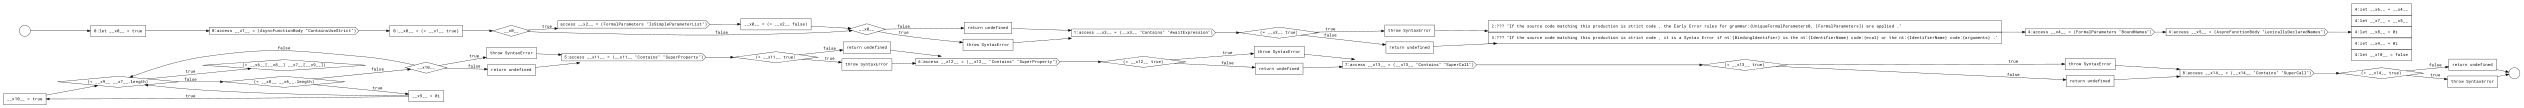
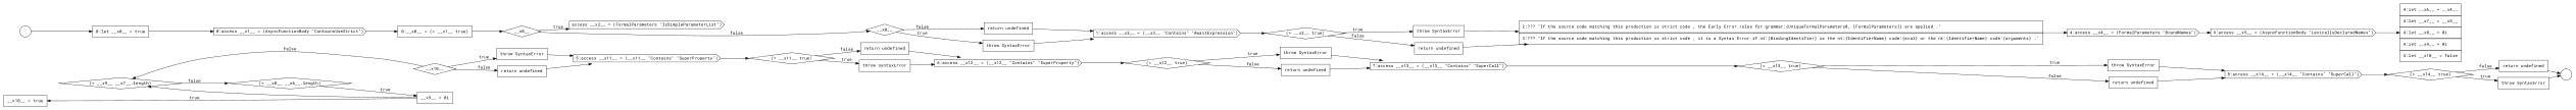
  digraph {
    fontname="Roboto Mono"
    rankdir=LR
    node [color=black fillcolor=white fontname="Roboto Mono" shape=none style=filled]
    edge [color=black fontname="Roboto Mono"]
    n1 [label=<<font color="black">     <table border="0" cellborder="1" cellspacing="0" cellpadding="10">       <tr><td align="left">__x10__ = true</td></tr>     </table>   </font>> margin=0]
    n2 [label=<<font color="black">(&lt; __x9__ __x7__.length)</font>> shape=diamond]
-   n3 [label=<<font color="black">(= __x6__[__x8__] __x7__[__x9__])</font>> shape=diamond]
    n4 [label=<<font color="black">(&lt; __x8__ __x6__.length)</font>> shape=diamond]
    n5 [label=<<font color="black">     <table border="0" cellborder="1" cellspacing="0" cellpadding="10">       <tr><td align="left">throw SyntaxError</td></tr>     </table>   </font>> margin=0]
    n6 [label=<<font color="black">7:access __x13__ = (__x13__ &quot;Contains&quot; &quot;SuperCall&quot;)</font>> shape=cds]
    n7 [label=<<font color="black">(= __x13__ true)</font>> shape=diamond]
    n8 [label=<<font color="black">     <table border="0" cellborder="1" cellspacing="0" cellpadding="10">       <tr><td align="left">__x9__ = 0i</td></tr>     </table>   </font>> margin=0]
    n9 [label=<<font color="black">__x10__</font>> shape=diamond]
    n10 [label=<<font color="black">0:access __x1__ = (AsyncFunctionBody &quot;ContainsUseStrict&quot;)</font>> shape=cds]
    n11 [label=<<font color="black">     <table border="0" cellborder="1" cellspacing="0" cellpadding="10">       <tr><td align="left">0:__x0__ = (= __x1__ true)</td></tr>     </table>   </font>> margin=0]
    n12 [label=<<font color="black">__x0__</font>> shape=diamond]
    n13 [label=<<font color="black">     <table border="0" cellborder="1" cellspacing="0" cellpadding="10">       <tr><td align="left">4:let __x6__ = __x4__</td></tr>       <tr><td align="left">4:let __x7__ = __x5__</td></tr>       <tr><td align="left">4:let __x8__ = 0i</td></tr>       <tr><td align="left">4:let __x4__ = 0i</td></tr>       <tr><td align="left">4:let __x10__ = false</td></tr>     </table>   </font>> margin=0]
    n14 [label=<<font color="black">access __x2__ = (FormalParameters &quot;IsSimpleParameterList&quot;)</font>> shape=cds]
-   n15 [label=<<font color="black">     <table border="0" cellborder="1" cellspacing="0" cellpadding="10">       <tr><td align="left">__x0__ = (= __x2__ false)</td></tr>     </table>   </font>> margin=0]
    n16 [label=<<font color="black">__x0__</font>> shape=diamond]
    n17 [label=<<font color="black">     <table border="0" cellborder="1" cellspacing="0" cellpadding="10">       <tr><td align="left">throw SyntaxError</td></tr>     </table>   </font>> margin=0]
    n18 [label=<<font color="black">5:access __x11__ = (__x11__ &quot;Contains&quot; &quot;SuperProperty&quot;)</font>> shape=cds]
    n19 [label=<<font color="black">(= __x11__ true)</font>> shape=diamond]
    n20 [label=<<font color="black">6:access __x12__ = (__x12__ &quot;Contains&quot; &quot;SuperProperty&quot;)</font>> shape=cds]
    n21 [label=<<font color="black">(= __x12__ true)</font>> shape=diamond]
    n22 [label=<<font color="black">     <table border="0" cellborder="1" cellspacing="0" cellpadding="10">       <tr><td align="left">return undefined</td></tr>     </table>   </font>> margin=0]
    n23 [label=<<font color="black">     <table border="0" cellborder="1" cellspacing="0" cellpadding="10">       <tr><td align="left">return undefined</td></tr>     </table>   </font>> margin=0]
    n24 [label=<<font color="black">     <table border="0" cellborder="1" cellspacing="0" cellpadding="10">       <tr><td align="left">return undefined</td></tr>     </table>   </font>> margin=0]
    n25 [label=<<font color="black">     <table border="0" cellborder="1" cellspacing="0" cellpadding="10">       <tr><td align="left">throw SyntaxError</td></tr>     </table>   </font>> margin=0]
    n26 [label=<<font color="black">     <table border="0" cellborder="1" cellspacing="0" cellpadding="10">       <tr><td align="left">return undefined</td></tr>     </table>   </font>> margin=0]
    n27 [label=<<font color="black">1:access __x3__ = (__x3__ &quot;Contains&quot; &quot;AwaitExpression&quot;)</font>> shape=cds]
    n28 [label=<<font color="black">(= __x3__ true)</font>> shape=diamond]
    n29 [label=<<font color="black">     <table border="0" cellborder="1" cellspacing="0" cellpadding="10">       <tr><td align="left">throw SyntaxError</td></tr>     </table>   </font>> margin=0]
    n30 [label=<<font color="black">     <table border="0" cellborder="1" cellspacing="0" cellpadding="10">       <tr><td align="left">throw SyntaxError</td></tr>     </table>   </font>> margin=0]
    n31 [label=<<font color="black">     <table border="0" cellborder="1" cellspacing="0" cellpadding="10">       <tr><td align="left">2:??? &quot;If the source code matching this production is strict code , the Early Error rules for grammar:{UniqueFormalParameters0, [FormalParameters]} are applied .&quot;</td></tr>       <tr><td align="left">3:??? &quot;If the source code matching this production is strict code , it is a Syntax Error if nt:{BindingIdentifier} is the nt:{IdentifierName} code:{eval} or the nt:{IdentifierName} code:{arguments} .&quot;</td></tr>     </table>   </font>> margin=0]
    n32 [label=<<font color="black">4:access __x4__ = (FormalParameters &quot;BoundNames&quot;)</font>> shape=cds]
    n33 [label=<<font color="black">(= __x14__ true)</font>> shape=diamond]
    n34 [label=<<font color="black">     <table border="0" cellborder="1" cellspacing="0" cellpadding="10">       <tr><td align="left">return undefined</td></tr>     </table>   </font>> margin=0]
    n35 [label=<<font color="black">     <table border="0" cellborder="1" cellspacing="0" cellpadding="10">       <tr><td align="left">throw SyntaxError</td></tr>     </table>   </font>> margin=0]
    n36 [label=" " shape=circle]
    n37 [label=" " shape=circle]
    n38 [label=<<font color="black">     <table border="0" cellborder="1" cellspacing="0" cellpadding="10">       <tr><td align="left">0:let __x0__ = true</td></tr>     </table>   </font>> margin=0]
    n39 [label=<<font color="black">     <table border="0" cellborder="1" cellspacing="0" cellpadding="10">       <tr><td align="left">throw SyntaxError</td></tr>     </table>   </font>> margin=0]
    n40 [label=<<font color="black">8:access __x14__ = (__x14__ &quot;Contains&quot; &quot;SuperCall&quot;)</font>> shape=cds]
    n41 [label=<<font color="black">4:access __x5__ = (AsyncFunctionBody &quot;LexicallyDeclaredNames&quot;)</font>> shape=cds]
    n42 [label=<<font color="black">     <table border="0" cellborder="1" cellspacing="0" cellpadding="10">       <tr><td align="left">return undefined</td></tr>     </table>   </font>> margin=0]
    n43 [label=<<font color="black">     <table border="0" cellborder="1" cellspacing="0" cellpadding="10">       <tr><td align="left">return undefined</td></tr>     </table>   </font>> margin=0]
-   n1 -> n2
-   n2 -> n3 [label=<<font color="black">true</font>>]
    n2 -> n4 [label=<<font color="black">false</font>>]
    n4 -> n8 [label=<<font color="black">true</font>>]
-   n4 -> n9 [label=<<font color="black">false</font>>]
    n5 -> n6
    n6 -> n7
    n7 -> n39 [label=<<font color="black">true</font>>]
    n7 -> n43 [label=<<font color="black">false</font>>]
    n8 -> n1 [label=<<font color="black">true</font>>]
    n8 -> n2
    n9 -> n2 [label=<<font color="black">false</font>>]
    n9 -> n17 [label=<<font color="black">true</font>>]
    n9 -> n23 [label=<<font color="black">false</font>>]
    n10 -> n11
    n11 -> n12
    n12 -> n14 [label=<<font color="black">true</font>>]
    n12 -> n16 [label=<<font color="black">false</font>>]
-   n14 -> n15
-   n15 -> n16
    n16 -> n26 [label=<<font color="black">false</font>>]
    n16 -> n29 [label=<<font color="black">true</font>>]
    n17 -> n18
    n18 -> n19
    n19 -> n24 [label=<<font color="black">false</font>>]
    n19 -> n25 [label=<<font color="black">true</font>>]
    n20 -> n21
    n21 -> n5 [label=<<font color="black">true</font>>]
    n21 -> n22 [label=<<font color="black">false</font>>]
    n22 -> n6
    n23 -> n18
    n24 -> n20
    n25 -> n20
    n26 -> n27
    n27 -> n28
    n28 -> n30 [label=<<font color="black">true</font>>]
    n28 -> n42 [label=<<font color="black">false</font>>]
    n29 -> n27
    n30 -> n31
    n31 -> n32
    n32 -> n41
    n33 -> n34 [label=<<font color="black">false</font>>]
    n33 -> n35 [label=<<font color="black">true</font>>]
    n34 -> n36
    n35 -> n36
    n37 -> n38
    n38 -> n10
    n39 -> n40
    n40 -> n33
    n41 -> n13
    n42 -> n31
    n43 -> n40
  }
